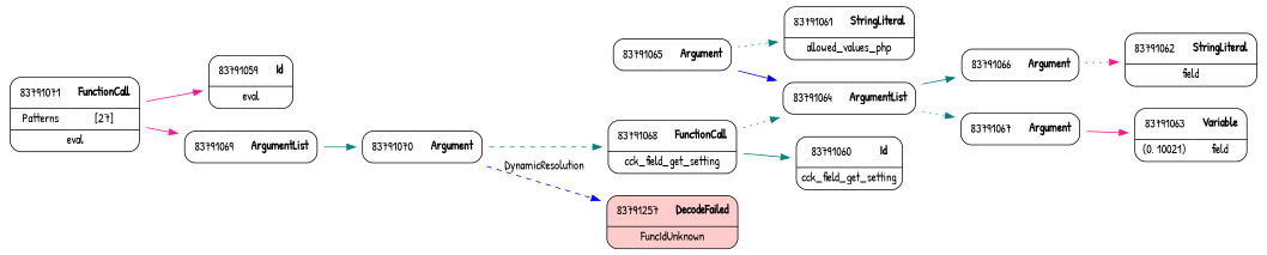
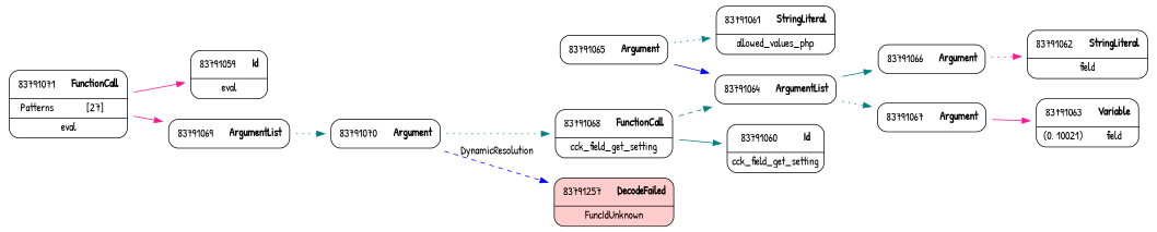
  digraph {
    fontname="Patrick Hand"
    rankdir=LR
    node [fontname="Patrick Hand" shape=none]
    edge [color=teal fontname="Patrick Hand" style=solid weight=2]
    n1 [label=<<TABLE border='1' cellspacing='0' cellpadding='10' style='rounded' ><TR><TD border='0'>83791070</TD><TD border='0'><B>Argument</B></TD></TR></TABLE>>]
    n2 [label=<<TABLE border='1' cellspacing='0' cellpadding='10' style='rounded' ><TR><TD border='0'>83791068</TD><TD border='0'><B>FunctionCall</B></TD></TR><HR/><TR><TD border='0' cellpadding='5' colspan='2'>cck_field_get_setting</TD></TR></TABLE>>]
    n3 [label=<<TABLE border='1' cellspacing='0' cellpadding='10' style='rounded' bgcolor='#FFCCCC' ><TR><TD border='0'>83791257</TD><TD border='0'><B>DecodeFailed</B></TD></TR><HR/><TR><TD border='0' cellpadding='5' colspan='2'>FuncIdUnknown</TD></TR></TABLE>>]
    n4 [label=<<TABLE border='1' cellspacing='0' cellpadding='10' style='rounded' ><TR><TD border='0'>83791060</TD><TD border='0'><B>Id</B></TD></TR><HR/><TR><TD border='0' cellpadding='5' colspan='2'>cck_field_get_setting</TD></TR></TABLE>>]
    n5 [label=<<TABLE border='1' cellspacing='0' cellpadding='10' style='rounded' ><TR><TD border='0'>83791064</TD><TD border='0'><B>ArgumentList</B></TD></TR></TABLE>>]
    n6 [label=<<TABLE border='1' cellspacing='0' cellpadding='10' style='rounded' ><TR><TD border='0'>83791066</TD><TD border='0'><B>Argument</B></TD></TR></TABLE>>]
    n7 [label=<<TABLE border='1' cellspacing='0' cellpadding='10' style='rounded' ><TR><TD border='0'>83791067</TD><TD border='0'><B>Argument</B></TD></TR></TABLE>>]
    n8 [label=<<TABLE border='1' cellspacing='0' cellpadding='10' style='rounded' ><TR><TD border='0'>83791071</TD><TD border='0'><B>FunctionCall</B></TD></TR><HR/><TR><TD border='0' cellpadding='5'>Patterns</TD><TD border='0' cellpadding='5'>[27]</TD></TR><HR/><TR><TD border='0' cellpadding='5' colspan='2'>eval</TD></TR></TABLE>>]
    n9 [label=<<TABLE border='1' cellspacing='0' cellpadding='10' style='rounded' ><TR><TD border='0'>83791059</TD><TD border='0'><B>Id</B></TD></TR><HR/><TR><TD border='0' cellpadding='5' colspan='2'>eval</TD></TR></TABLE>>]
    n10 [label=<<TABLE border='1' cellspacing='0' cellpadding='10' style='rounded' ><TR><TD border='0'>83791069</TD><TD border='0'><B>ArgumentList</B></TD></TR></TABLE>>]
    n11 [label=<<TABLE border='1' cellspacing='0' cellpadding='10' style='rounded' ><TR><TD border='0'>83791062</TD><TD border='0'><B>StringLiteral</B></TD></TR><HR/><TR><TD border='0' cellpadding='5' colspan='2'>field</TD></TR></TABLE>>]
    n12 [label=<<TABLE border='1' cellspacing='0' cellpadding='10' style='rounded' ><TR><TD border='0'>83791063</TD><TD border='0'><B>Variable</B></TD></TR><HR/><TR><TD border='0' cellpadding='5'>(0, 10021)</TD><TD border='0' cellpadding='5'>field</TD></TR></TABLE>>]
    n13 [label=<<TABLE border='1' cellspacing='0' cellpadding='10' style='rounded' ><TR><TD border='0'>83791065</TD><TD border='0'><B>Argument</B></TD></TR></TABLE>>]
    n14 [label=<<TABLE border='1' cellspacing='0' cellpadding='10' style='rounded' ><TR><TD border='0'>83791061</TD><TD border='0'><B>StringLiteral</B></TD></TR><HR/><TR><TD border='0' cellpadding='5' colspan='2'>allowed_values_php</TD></TR></TABLE>>]
-   n1 -> n2 [style=dashed]
+   n1 -> n2 [style=dotted]
    n1 -> n3 [color=blue label=DynamicResolution style=dashed weight=""]
    n2 -> n4
-   n2 -> n5 [style=dotted]
+   n2 -> n5 [style=dashed]
    n5 -> n6
    n5 -> n7 [style=dotted]
    n6 -> n11 [color=deeppink style=dotted]
    n7 -> n12 [color=deeppink]
    n8 -> n9 [color=deeppink]
    n8 -> n10 [color=deeppink]
-   n10 -> n1
+   n10 -> n1 [style=dotted]
    n13 -> n5 [color=blue]
    n13 -> n14 [style=dotted]
  }
